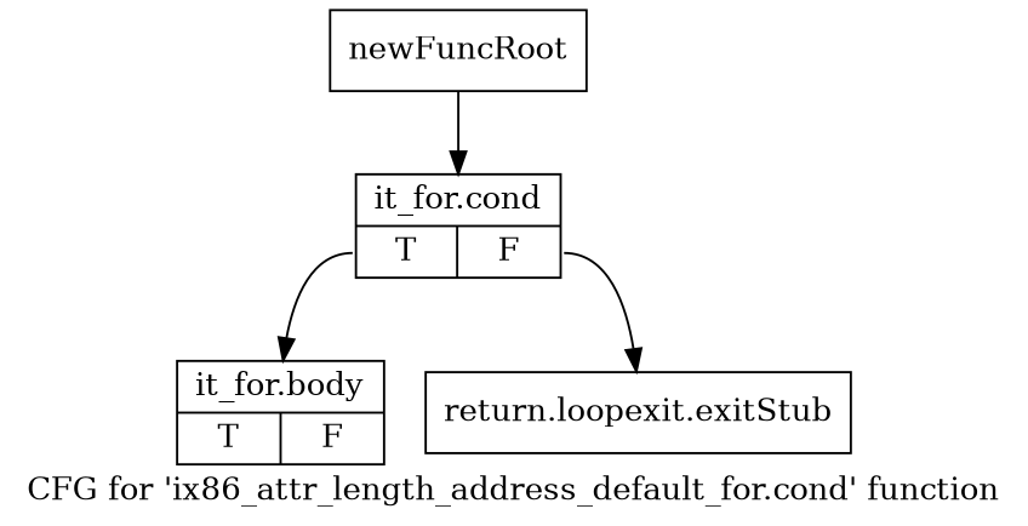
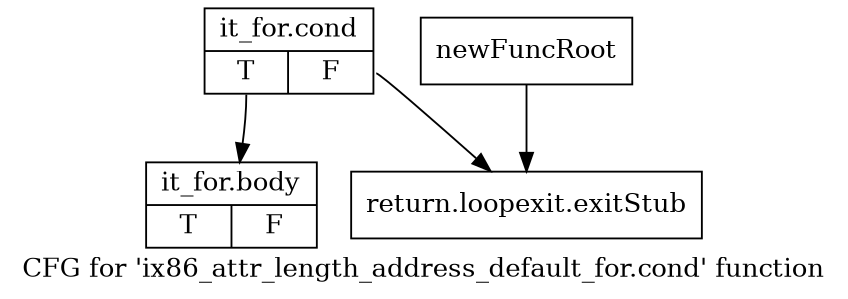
  digraph {
    label="CFG for 'ix86_attr_length_address_default_for.cond' function"
    node [shape=record]
    n1 [label="{newFuncRoot}"]
    n2 [label="{it_for.cond|{<s0>T|<s1>F}}"]
    n3 [label="{return.loopexit.exitStub}"]
    n4 [label="{it_for.body|{<s0>T|<s1>F}}"]
-   n1 -> n2
+   n1 -> n3
    n2 -> n3 [tailport=s1]
    n2 -> n4 [tailport=s0]
  }
